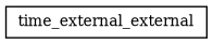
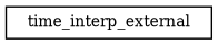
  digraph {
    rankdir=LR
    fontname="DejaVu Serif"
-   n1 [color=black fillcolor=white fontname="DejaVu Serif" fontsize=10 height=0.2 label=time_external_external shape=record style=filled width=0.4]
+   n1 [color=black fillcolor=white fontname="DejaVu Serif" fontsize=10 height=0.2 label=time_interp_external shape=record style=filled width=0.4]
  }
